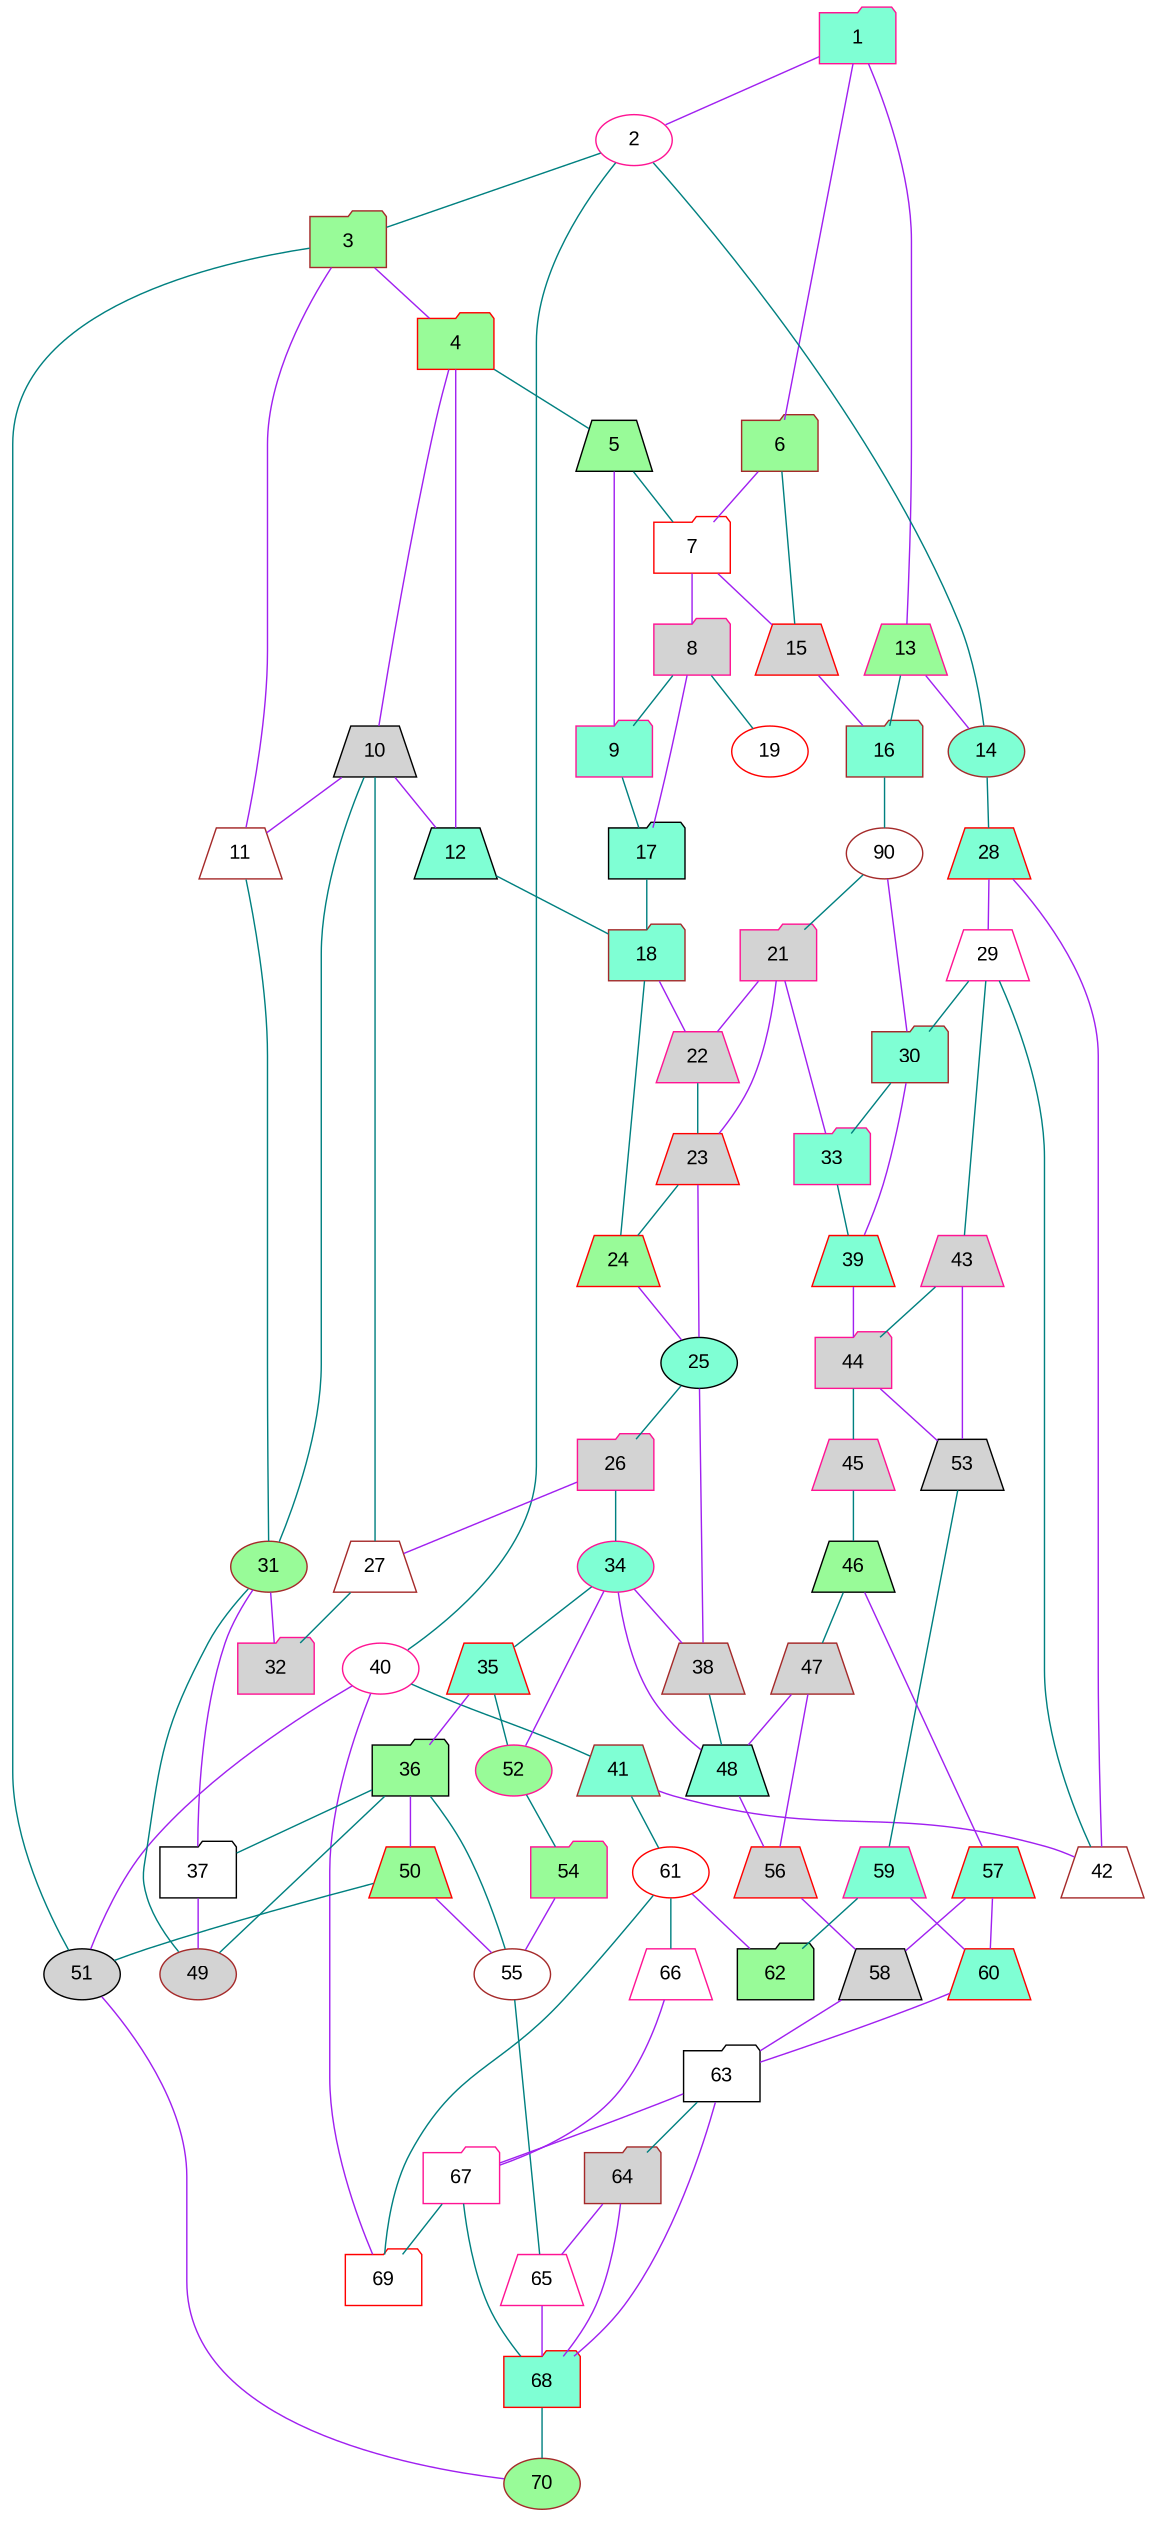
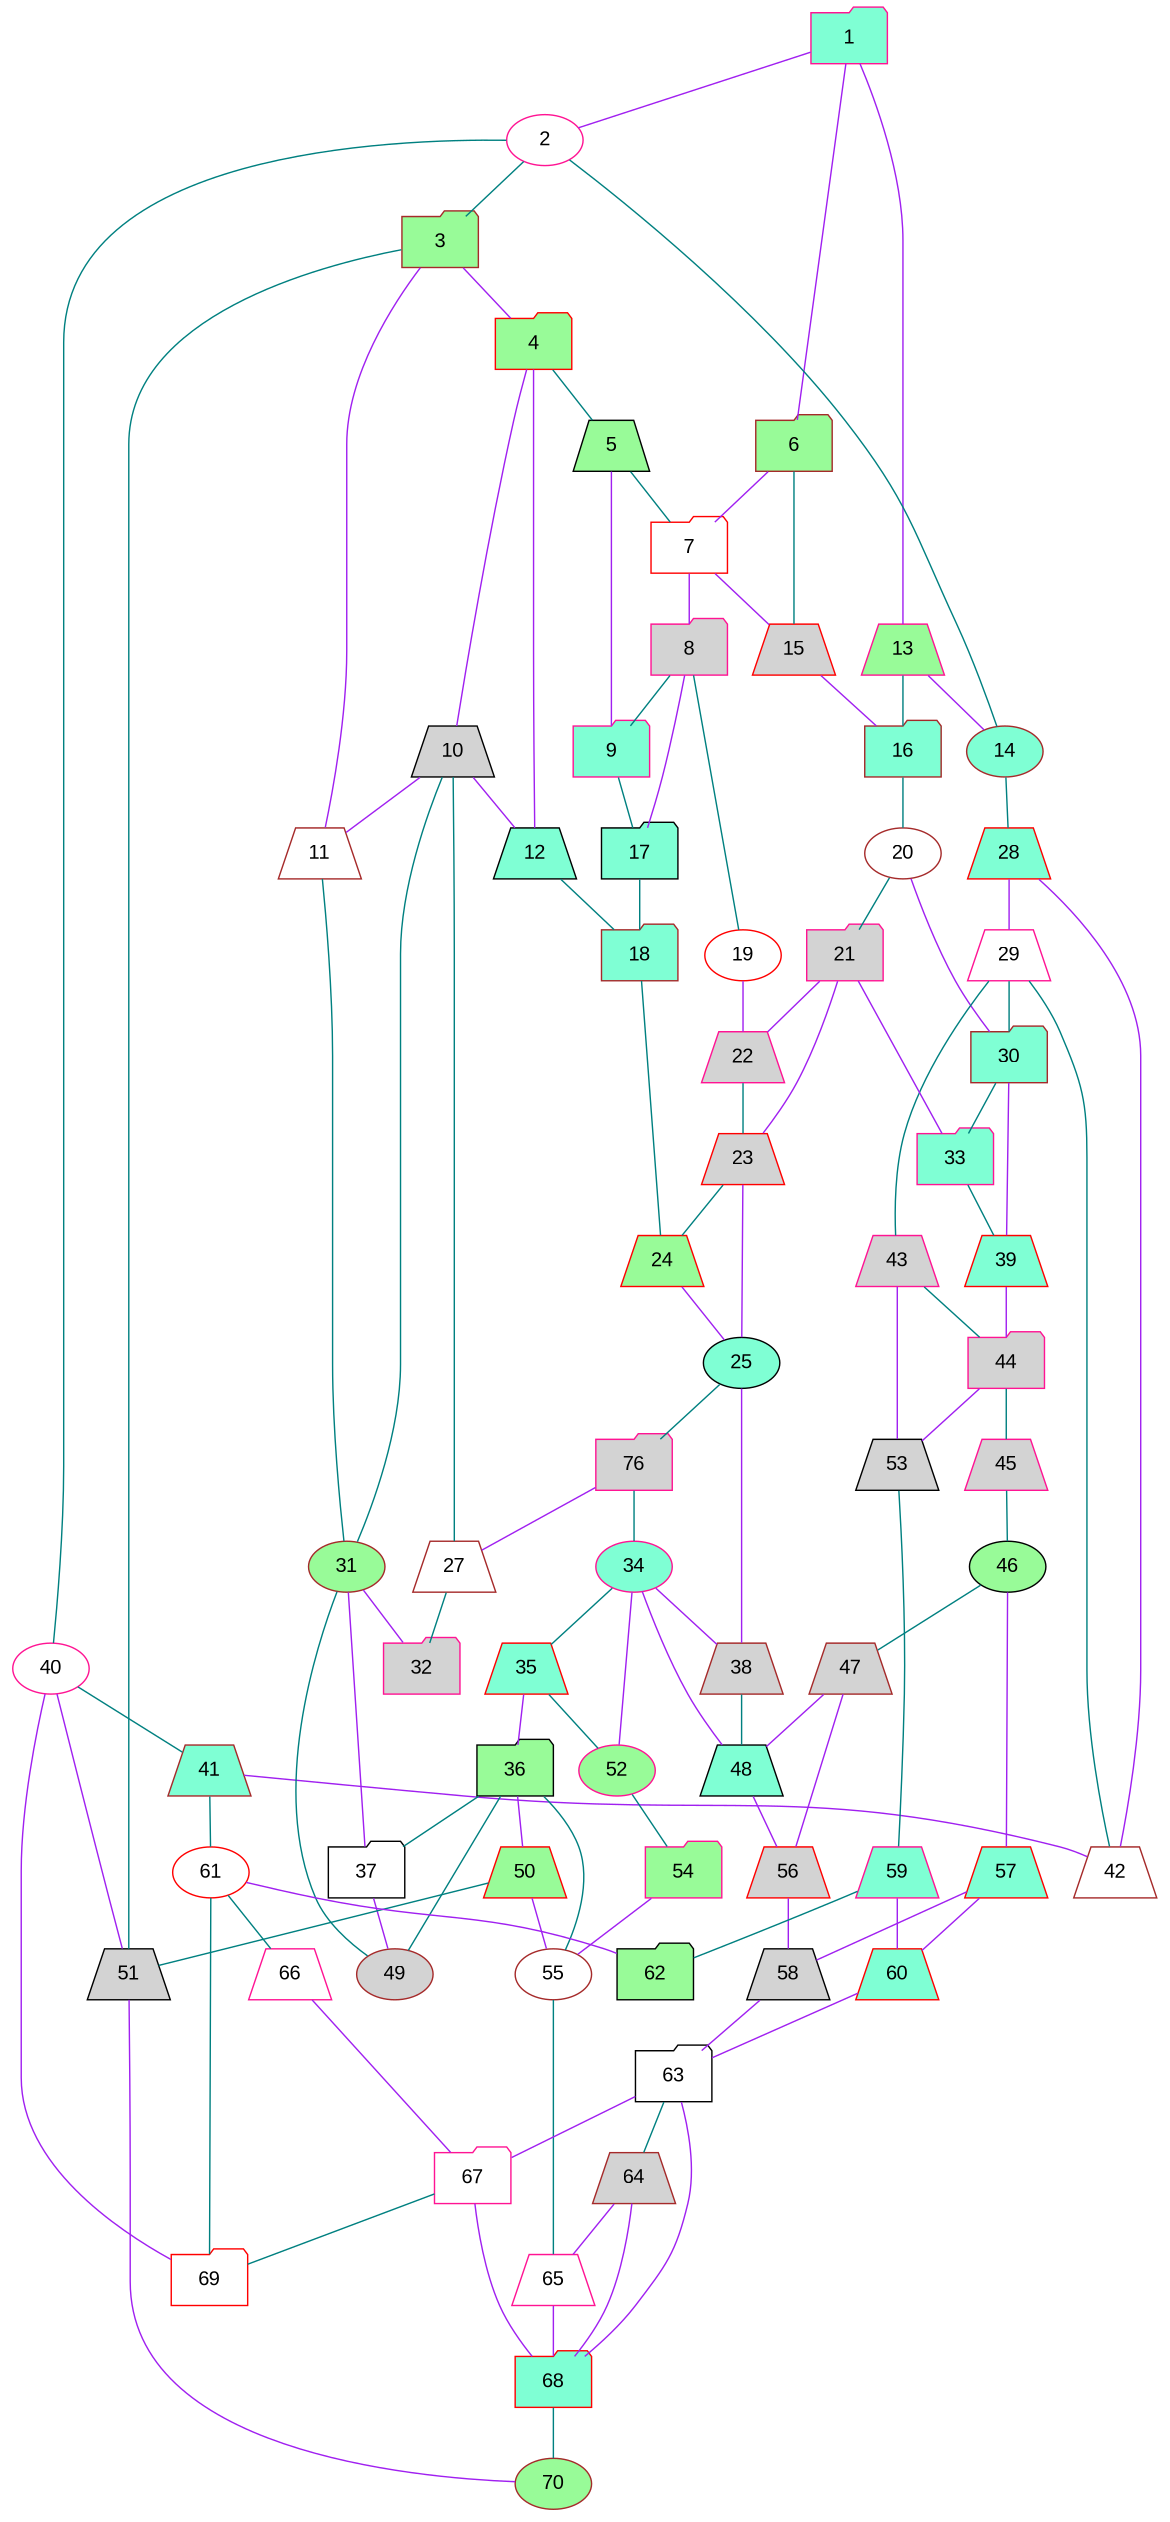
  graph {
    fontname="Liberation Sans"
    node [color=deeppink fillcolor=aquamarine fontname="Liberation Sans" shape=trapezium style=filled]
    edge [color=purple fontname="Liberation Sans" weight=1.0]
    1 [shape=folder]
    2 [fillcolor=white shape=ellipse]
    6 [color=brown fillcolor=palegreen shape=folder]
    13 [fillcolor=palegreen]
    3 [color=brown fillcolor=palegreen shape=folder]
    14 [color=brown shape=ellipse]
    40 [fillcolor=white shape=ellipse]
    7 [color=red fillcolor=white shape=folder]
    15 [color=red fillcolor=lightgrey]
    16 [color=brown shape=folder]
    4 [color=red fillcolor=palegreen shape=folder]
    11 [color=brown fillcolor=white]
-   51 [color=black fillcolor=lightgrey shape=ellipse]
+   51 [color=black fillcolor=lightgrey]
    28 [color=red]
    41 [color=brown]
    69 [color=red fillcolor=white shape=folder]
    5 [color=black fillcolor=palegreen]
    10 [color=black fillcolor=lightgrey]
    12 [color=black]
    31 [color=brown fillcolor=palegreen shape=ellipse]
    70 [color=brown fillcolor=palegreen shape=ellipse]
    9 [shape=folder]
    27 [color=brown fillcolor=white]
    18 [color=brown shape=folder]
    8 [fillcolor=lightgrey shape=folder]
    17 [color=black shape=folder]
    19 [color=red fillcolor=white shape=ellipse]
    22 [fillcolor=lightgrey]
    32 [fillcolor=lightgrey shape=folder]
    37 [color=black fillcolor=white shape=folder]
    49 [color=brown fillcolor=lightgrey shape=ellipse]
    24 [color=red fillcolor=palegreen]
-   20 [color=brown fillcolor=white shape=ellipse label=90]
+   20 [color=brown fillcolor=white shape=ellipse]
    29 [fillcolor=white]
    42 [color=brown fillcolor=white]
    21 [fillcolor=lightgrey shape=folder]
    30 [color=brown shape=folder]
    25 [color=black shape=ellipse]
    23 [color=red fillcolor=lightgrey]
    33 [shape=folder]
    39 [color=red]
-   26 [fillcolor=lightgrey shape=folder]
+   26 [fillcolor=lightgrey shape=folder label=76]
    38 [color=brown fillcolor=lightgrey]
    34 [shape=ellipse]
    48 [color=black]
    35 [color=red]
    52 [fillcolor=palegreen shape=ellipse]
    43 [fillcolor=lightgrey]
    44 [fillcolor=lightgrey shape=folder]
    53 [color=black fillcolor=lightgrey]
    36 [color=black fillcolor=palegreen shape=folder]
    56 [color=red fillcolor=lightgrey]
    54 [fillcolor=palegreen shape=folder]
    50 [color=red fillcolor=palegreen]
    55 [color=brown fillcolor=white shape=ellipse]
    65 [fillcolor=white]
    45 [fillcolor=lightgrey]
    61 [color=red fillcolor=white shape=ellipse]
    62 [color=black fillcolor=palegreen shape=folder]
    66 [fillcolor=white]
    59
-   46 [color=black fillcolor=palegreen]
+   46 [color=black fillcolor=palegreen shape=ellipse]
    47 [color=brown fillcolor=lightgrey]
    57 [color=red]
    58 [color=black fillcolor=lightgrey]
    60 [color=red]
    68 [color=red shape=folder]
    63 [color=black fillcolor=white shape=folder]
-   64 [color=brown fillcolor=lightgrey shape=folder]
+   64 [color=brown fillcolor=lightgrey]
    67 [fillcolor=white shape=folder]
    1 -- 2
    1 -- 6
    1 -- 13 [weight=2.0]
    2 -- 3 [color=teal]
    2 -- 14 [color=teal]
    2 -- 40 [color=teal]
    6 -- 7
    6 -- 15 [color=teal]
    13 -- 14 [weight=2.0]
    13 -- 16 [color=teal weight=2.0]
    3 -- 4
    3 -- 11
    3 -- 51 [color=teal]
    14 -- 28 [color=teal weight=2.0]
    40 -- 51
    40 -- 41 [color=teal]
    40 -- 69
    7 -- 15
    7 -- 8 [weight=2.0]
    15 -- 16
    16 -- 20 [color=teal weight=2.0]
    4 -- 5 [color=teal weight=2.0]
    4 -- 10
    4 -- 12 [weight=2.0]
    11 -- 31 [color=teal]
    51 -- 70
    28 -- 29
    28 -- 42
    41 -- 42
    41 -- 61 [color=teal]
    5 -- 7 [color=teal]
    5 -- 9
    10 -- 11
    10 -- 12
    10 -- 31 [color=teal]
    10 -- 27 [color=teal]
    12 -- 18 [color=teal]
    31 -- 32 [weight=2.0]
    31 -- 37
    31 -- 49 [color=teal]
    9 -- 17 [color=teal]
    27 -- 32 [color=teal]
    18 -- 24 [color=teal]
    8 -- 9 [color=teal]
    8 -- 17
    8 -- 19 [color=teal weight=2.0]
    17 -- 18 [color=teal]
-   18 -- 22 [weight=2.0]
+   19 -- 22 [weight=2.0]
    22 -- 23 [color=teal weight=2.0]
    37 -- 49
    24 -- 25
    20 -- 21 [color=teal]
    20 -- 30 [weight=2.0]
    29 -- 42 [color=teal]
    29 -- 30 [color=teal weight=2.0]
    29 -- 43 [color=teal]
    21 -- 22 [weight=2.0]
    21 -- 23
    21 -- 33
    30 -- 33 [color=teal]
    30 -- 39
    25 -- 26 [color=teal]
    25 -- 38 [weight=2.0]
    23 -- 24 [color=teal]
    23 -- 25
    33 -- 39 [color=teal]
    39 -- 44 [weight=2.0]
    26 -- 27
    26 -- 34 [color=teal]
    38 -- 48 [color=teal weight=3.0]
    34 -- 38
    34 -- 48
    34 -- 35 [color=teal]
    34 -- 52
    48 -- 56
    35 -- 52 [color=teal]
    35 -- 36
    52 -- 54 [color=teal]
    43 -- 44 [color=teal]
    43 -- 53
    44 -- 53
    44 -- 45 [color=teal weight=2.0]
    53 -- 59 [color=teal]
    36 -- 37 [color=teal]
    36 -- 49 [color=teal]
    36 -- 50
    36 -- 55 [color=teal]
    56 -- 58
    54 -- 55 [weight=2.0]
    50 -- 51 [color=teal]
    50 -- 55
    55 -- 65 [color=teal weight=2.0]
    65 -- 68
    45 -- 46 [color=teal]
    61 -- 69 [color=teal]
    61 -- 62 [weight=2.0]
    61 -- 66 [color=teal weight=2.0]
    66 -- 67
    59 -- 62 [color=teal]
    59 -- 60
    46 -- 47 [color=teal]
    46 -- 57
    47 -- 48
    47 -- 56
    57 -- 58
    57 -- 60
    58 -- 63
    60 -- 63
    68 -- 70 [color=teal weight=2.0]
    63 -- 68
    63 -- 64 [color=teal]
    63 -- 67 [weight=2.0]
    64 -- 65
    64 -- 68
    67 -- 69 [color=teal]
-   67 -- 68 [color=teal]
+   67 -- 68
  }
